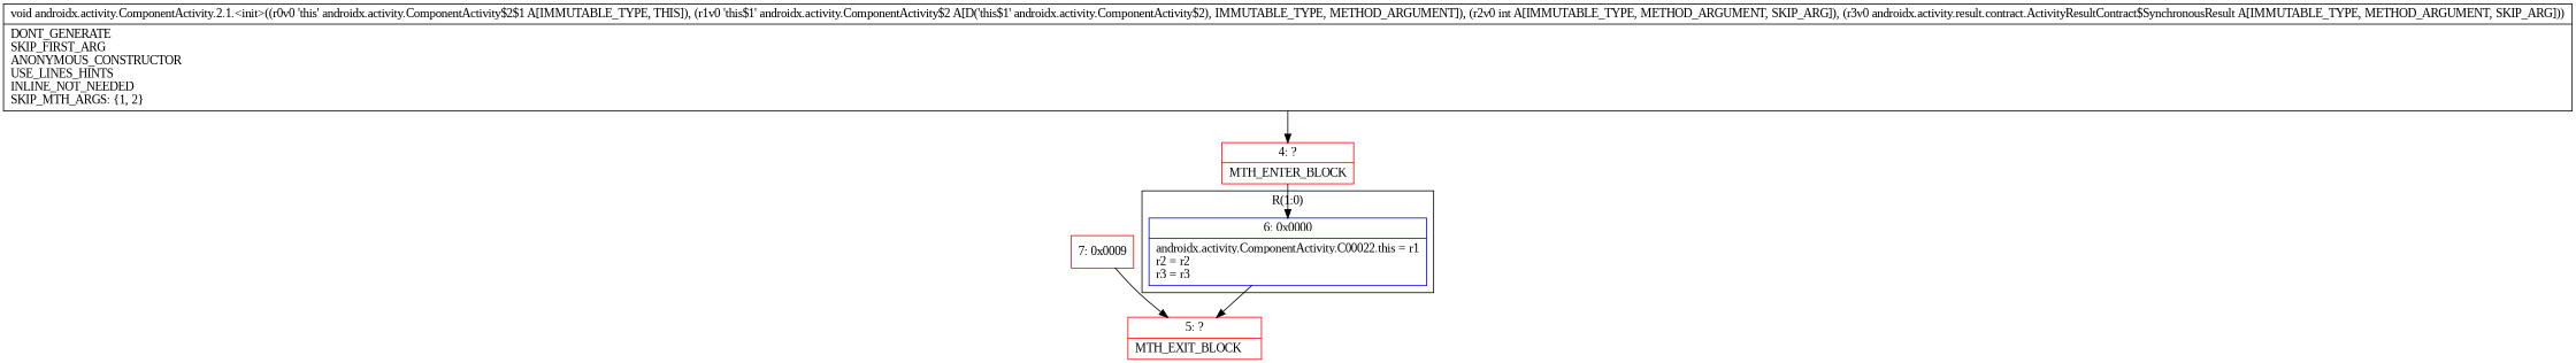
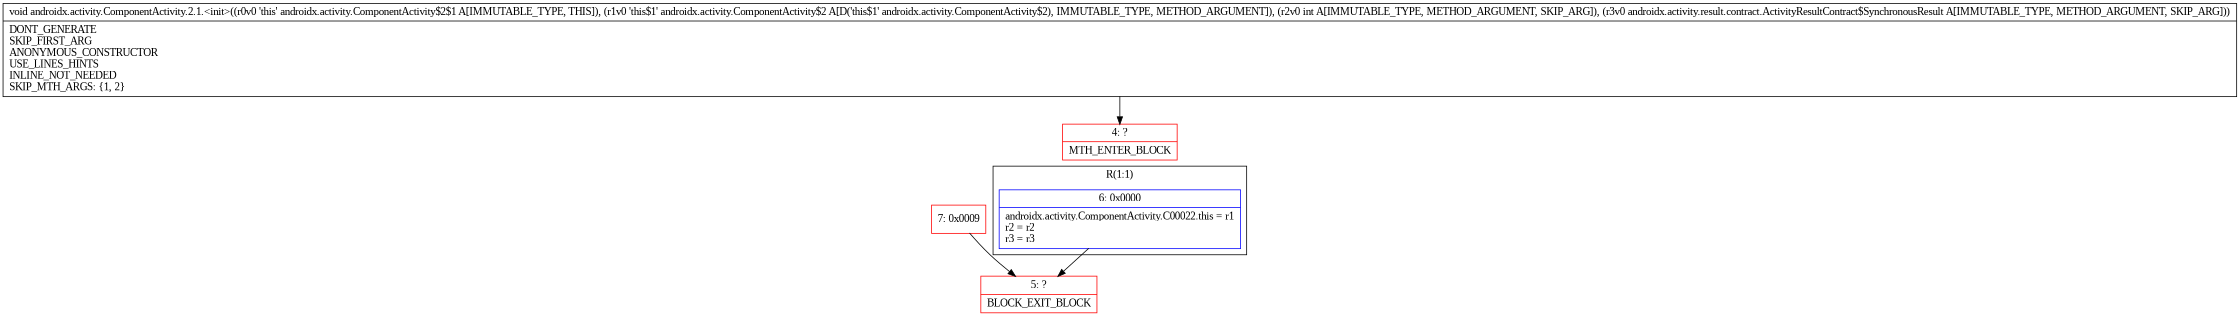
  digraph {
    fontname="Liberation Serif"
    node [color=red fontname="Liberation Serif" shape=record]
    edge [fontname="Liberation Serif"]
    n1 [color=blue label="{6\:\ 0x0000|androidx.activity.ComponentActivity.C00022.this = r1\lr2 = r2\lr3 = r3\l}"]
-   n2 [label="{5\:\ ?|MTH_EXIT_BLOCK\l}"]
+   n2 [label="{5\:\ ?|BLOCK_EXIT_BLOCK\l}"]
    n3 [label="{7\:\ 0x0009}"]
    n4 [label="{4\:\ ?|MTH_ENTER_BLOCK\l}"]
    n5 [label="{void androidx.activity.ComponentActivity.2.1.\<init\>((r0v0 'this' androidx.activity.ComponentActivity$2$1 A[IMMUTABLE_TYPE, THIS]), (r1v0 'this$1' androidx.activity.ComponentActivity$2 A[D('this$1' androidx.activity.ComponentActivity$2), IMMUTABLE_TYPE, METHOD_ARGUMENT]), (r2v0 int A[IMMUTABLE_TYPE, METHOD_ARGUMENT, SKIP_ARG]), (r3v0 androidx.activity.result.contract.ActivityResultContract$SynchronousResult A[IMMUTABLE_TYPE, METHOD_ARGUMENT, SKIP_ARG]))  | DONT_GENERATE\lSKIP_FIRST_ARG\lANONYMOUS_CONSTRUCTOR\lUSE_LINES_HINTS\lINLINE_NOT_NEEDED\lSKIP_MTH_ARGS: \{1, 2\}\l}" color=""]
    subgraph cluster_1 {
-     label="R(1:0)"
+     label="R(1:1)"
      n1
    }
    n1 -> n2
    n3 -> n2
-   n4 -> n1
    n5 -> n4
  }
